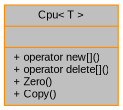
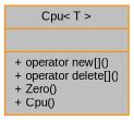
  digraph {
    fontname="Liberation Sans"
-   n1 [color=darkorange fillcolor=grey75 fontcolor=black fontname="Liberation Sans" fontsize=10 height=0.2 label="{Cpu\< T \>\n||+ operator new[]()\l+ operator delete[]()\l+ Zero()\l+ Copy()\l}" shape=record style=filled width=0.4]
+   n1 [color=darkorange fillcolor=grey75 fontcolor=black fontname="Liberation Sans" fontsize=10 height=0.2 label="{Cpu\< T \>\n||+ operator new[]()\l+ operator delete[]()\l+ Zero()\l+ Cpu()\l}" shape=record style=filled width=0.4]
  }
